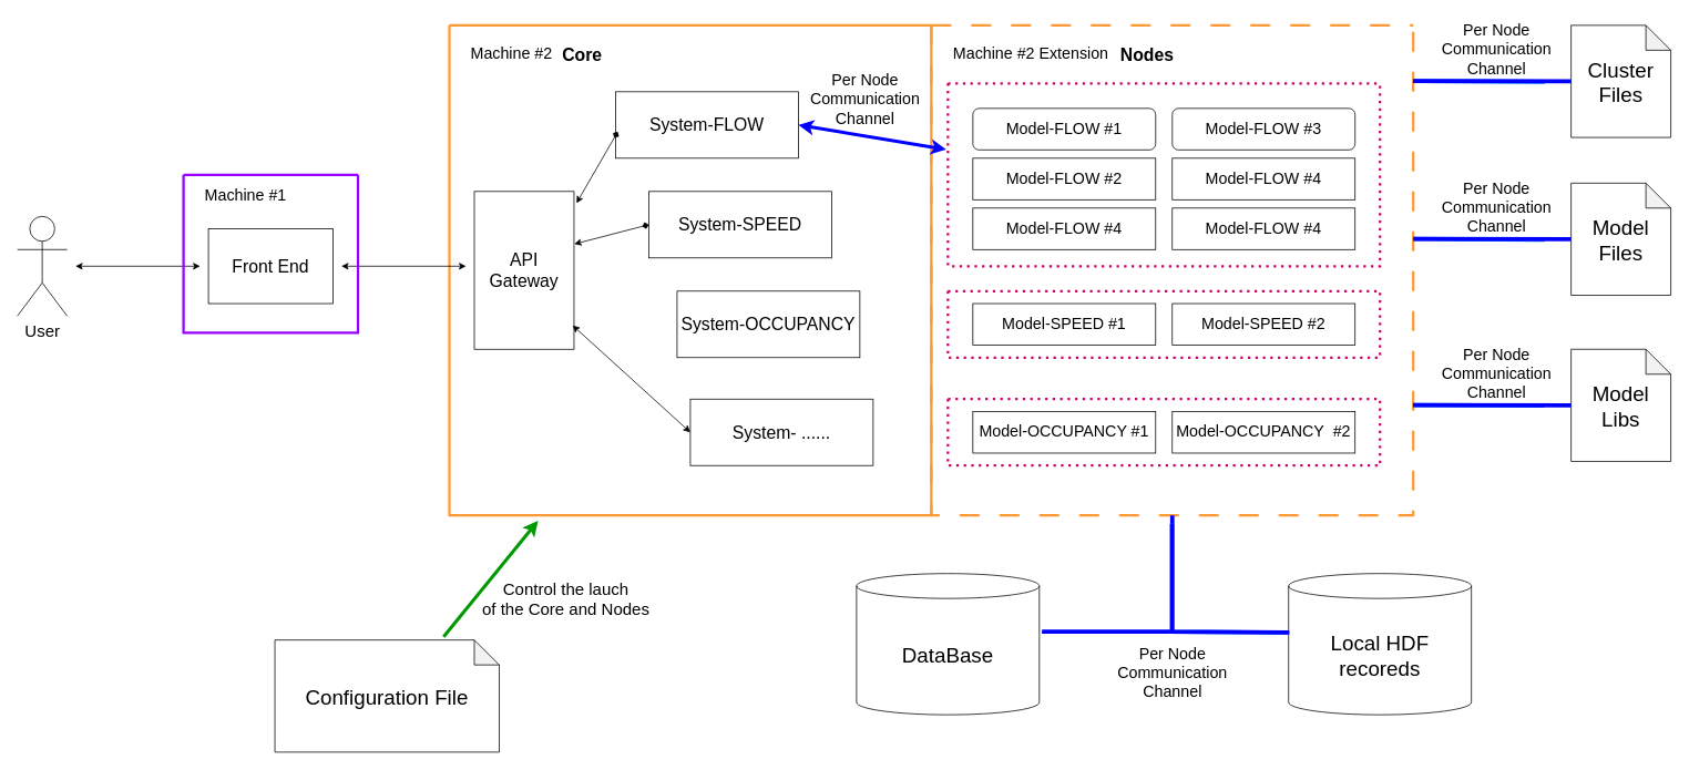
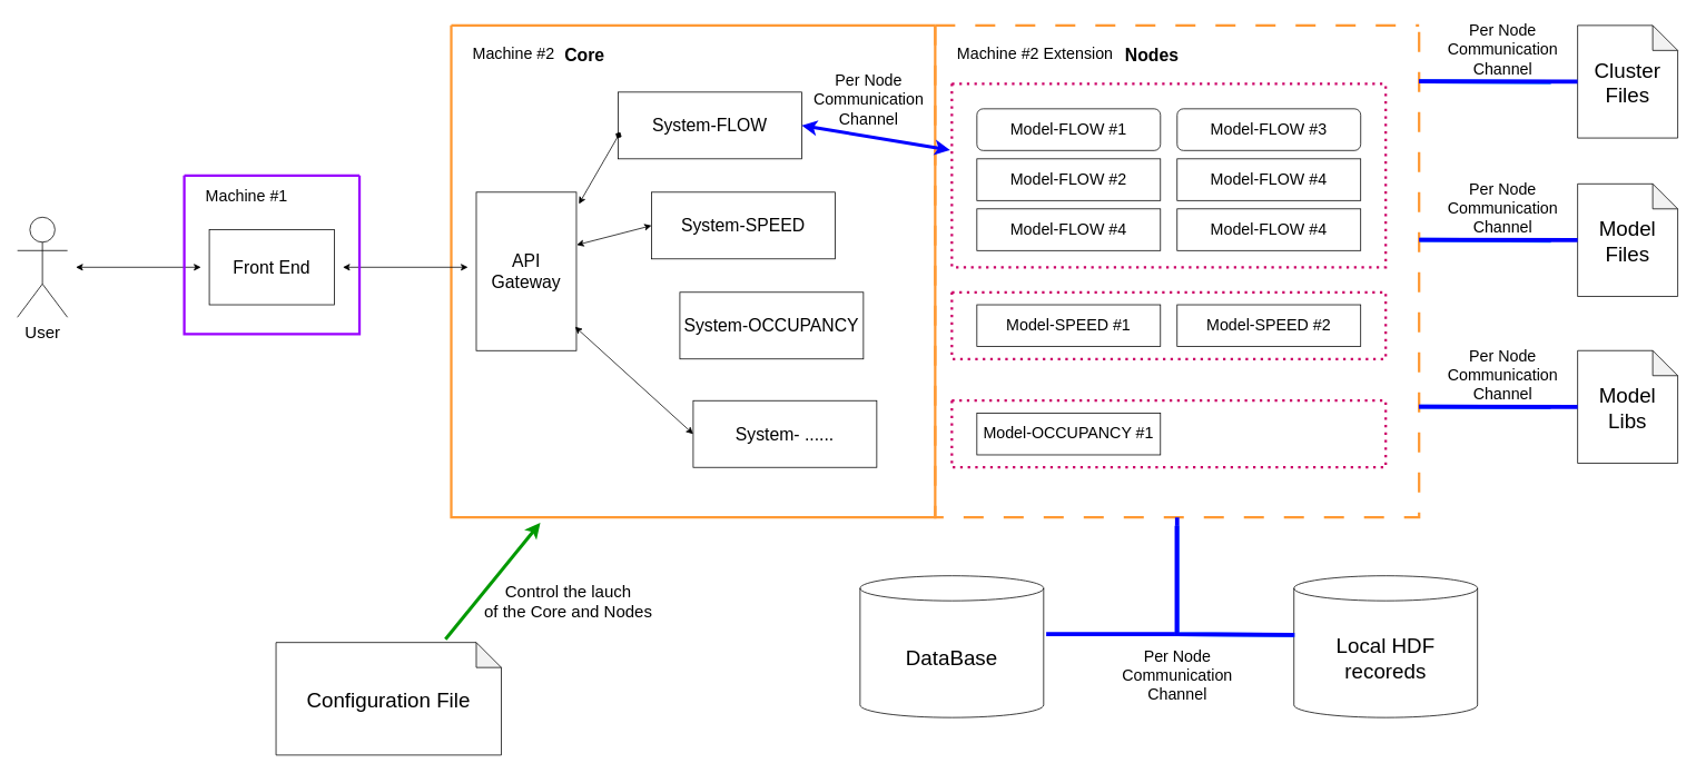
  <mxCell id="0" />
  <mxCell id="1" parent="0" />
  <mxCell id="2" value="" style="swimlane;startSize=0;strokeColor=#FF9933;strokeWidth=3;dashed=1;dashPattern=8 8;" vertex="1" parent="1"><mxGeometry x="1120" y="30" width="580" height="590" as="geometry" /></mxCell>
  <mxCell id="3" value="&lt;font style=&quot;font-size: 19px;&quot;&gt;Model-FLOW #1&lt;/font&gt;" style="whiteSpace=wrap;html=1;rounded=1;" vertex="1" parent="2"><mxGeometry x="50" y="100" width="220" height="50" as="geometry" /></mxCell>
  <mxCell id="4" value="&lt;font style=&quot;font-size: 19px;&quot;&gt;Model-FLOW #2&lt;/font&gt;" style="rounded=0;whiteSpace=wrap;html=1;" vertex="1" parent="2"><mxGeometry x="50" y="160" width="220" height="50" as="geometry" /></mxCell>
  <mxCell id="5" value="&lt;font style=&quot;font-size: 19px;&quot;&gt;Model-FLOW #3&lt;/font&gt;" style="whiteSpace=wrap;html=1;rounded=1;" vertex="1" parent="2"><mxGeometry x="290" y="100" width="220" height="50" as="geometry" /></mxCell>
  <mxCell id="6" value="&lt;font style=&quot;font-size: 19px;&quot;&gt;Model-FLOW #4&lt;/font&gt;" style="rounded=0;whiteSpace=wrap;html=1;" vertex="1" parent="2"><mxGeometry x="290" y="160" width="220" height="50" as="geometry" /></mxCell>
  <mxCell id="7" value="&lt;font style=&quot;font-size: 19px;&quot;&gt;Machine #2 Extension&lt;br&gt;&lt;/font&gt;" style="text;html=1;strokeColor=none;fillColor=none;align=center;verticalAlign=middle;whiteSpace=wrap;rounded=0;" vertex="1" parent="2"><mxGeometry x="20" y="20" width="200" height="30" as="geometry" /></mxCell>
  <mxCell id="8" value="&lt;font style=&quot;font-size: 19px;&quot;&gt;Model-FLOW #4&lt;/font&gt;" style="rounded=0;whiteSpace=wrap;html=1;" vertex="1" parent="2"><mxGeometry x="50" y="220" width="220" height="50" as="geometry" /></mxCell>
  <mxCell id="9" value="&lt;font style=&quot;font-size: 19px;&quot;&gt;Model-FLOW #4&lt;/font&gt;" style="rounded=0;whiteSpace=wrap;html=1;" vertex="1" parent="2"><mxGeometry x="290" y="220" width="220" height="50" as="geometry" /></mxCell>
  <mxCell id="10" value="&lt;font style=&quot;font-size: 19px;&quot;&gt;Model-SPEED #1&lt;/font&gt;" style="rounded=0;whiteSpace=wrap;html=1;" vertex="1" parent="2"><mxGeometry x="50" y="335" width="220" height="50" as="geometry" /></mxCell>
  <mxCell id="11" value="&lt;font style=&quot;font-size: 19px;&quot;&gt;Model-SPEED&amp;nbsp;#2&lt;/font&gt;" style="rounded=0;whiteSpace=wrap;html=1;" vertex="1" parent="2"><mxGeometry x="290" y="335" width="220" height="50" as="geometry" /></mxCell>
  <mxCell id="12" value="&lt;font style=&quot;font-size: 19px;&quot;&gt;Model-OCCUPANCY #1&lt;/font&gt;" style="rounded=0;whiteSpace=wrap;html=1;" vertex="1" parent="2"><mxGeometry x="50" y="465" width="220" height="50" as="geometry" /></mxCell>
- <mxCell id="13" value="&lt;font style=&quot;font-size: 19px;&quot;&gt;Model-OCCUPANCY&amp;nbsp;&amp;nbsp;#2&lt;/font&gt;" style="rounded=0;whiteSpace=wrap;html=1;" vertex="1" parent="2"><mxGeometry x="290" y="465" width="220" height="50" as="geometry" /></mxCell>
  <mxCell id="14" value="" style="swimlane;startSize=0;strokeColor=#CC0066;strokeWidth=3;dashed=1;dashPattern=1 2;" vertex="1" parent="2"><mxGeometry x="20" y="70" width="520" height="220" as="geometry" /></mxCell>
  <mxCell id="15" value="" style="swimlane;startSize=0;strokeColor=#CC0066;strokeWidth=3;dashed=1;dashPattern=1 2;" vertex="1" parent="2"><mxGeometry x="20" y="320" width="520" height="80" as="geometry" /></mxCell>
  <mxCell id="16" value="" style="swimlane;startSize=0;strokeColor=#CC0066;strokeWidth=3;dashed=1;dashPattern=1 2;" vertex="1" parent="2"><mxGeometry x="20" y="450" width="520" height="80" as="geometry" /></mxCell>
  <mxCell id="17" value="&lt;font style=&quot;font-size: 21px;&quot;&gt;&lt;b&gt;Nodes&lt;/b&gt;&lt;/font&gt;" style="text;html=1;strokeColor=none;fillColor=none;align=center;verticalAlign=middle;whiteSpace=wrap;rounded=0;" vertex="1" parent="2"><mxGeometry x="230" y="20" width="60" height="30" as="geometry" /></mxCell>
  <mxCell id="18" value="" style="swimlane;startSize=0;strokeColor=#FF9933;strokeWidth=3;" vertex="1" parent="1"><mxGeometry x="540" y="30" width="580" height="590" as="geometry" /></mxCell>
  <mxCell id="19" value="&lt;font style=&quot;font-size: 21px;&quot;&gt;API&lt;br&gt;Gateway&lt;/font&gt;" style="rounded=0;whiteSpace=wrap;html=1;" vertex="1" parent="18"><mxGeometry x="30" y="200" width="120" height="190" as="geometry" /></mxCell>
  <mxCell id="20" value="&lt;font style=&quot;font-size: 21px;&quot;&gt;System-FLOW&lt;/font&gt;" style="rounded=0;whiteSpace=wrap;html=1;" vertex="1" parent="18"><mxGeometry x="200" y="80" width="220" height="80" as="geometry" /></mxCell>
  <mxCell id="21" value="" style="endArrow=diamond;startArrow=classic;html=1;rounded=0;exitX=1.025;exitY=0.074;exitDx=0;exitDy=0;exitPerimeter=0;entryX=0.012;entryY=0.601;entryDx=0;entryDy=0;entryPerimeter=0;" edge="1" parent="18" source="19" target="20"><mxGeometry width="50" height="50" relative="1" as="geometry"><mxPoint x="170" y="210" as="sourcePoint" /><mxPoint x="270" y="120" as="targetPoint" /></mxGeometry></mxCell>
  <mxCell id="22" value="&lt;font style=&quot;font-size: 21px;&quot;&gt;System-SPEED&lt;/font&gt;" style="rounded=0;whiteSpace=wrap;html=1;" vertex="1" parent="18"><mxGeometry x="240" y="200" width="220" height="80" as="geometry" /></mxCell>
  <mxCell id="23" value="&lt;font style=&quot;font-size: 21px;&quot;&gt;System-OCCUPANCY&lt;/font&gt;" style="rounded=0;whiteSpace=wrap;html=1;" vertex="1" parent="18"><mxGeometry x="274" y="320" width="220" height="80" as="geometry" /></mxCell>
  <mxCell id="24" value="&lt;font style=&quot;font-size: 21px;&quot;&gt;System- ......&lt;/font&gt;" style="rounded=0;whiteSpace=wrap;html=1;" vertex="1" parent="18"><mxGeometry x="290" y="450" width="220" height="80" as="geometry" /></mxCell>
- <mxCell id="25" value="" style="endArrow=diamond;startArrow=classic;html=1;rounded=0;entryX=0;entryY=0.5;entryDx=0;entryDy=0;exitX=1.003;exitY=0.333;exitDx=0;exitDy=0;exitPerimeter=0;" edge="1" parent="18" source="19" target="22"><mxGeometry width="50" height="50" relative="1" as="geometry"><mxPoint x="170" y="270" as="sourcePoint" /><mxPoint x="270" y="240" as="targetPoint" /></mxGeometry></mxCell>
+ <mxCell id="25" value="" style="endArrow=classic;startArrow=classic;html=1;rounded=0;entryX=0;entryY=0.5;entryDx=0;entryDy=0;exitX=1.003;exitY=0.333;exitDx=0;exitDy=0;exitPerimeter=0;" edge="1" parent="18" source="19" target="22"><mxGeometry width="50" height="50" relative="1" as="geometry"><mxPoint x="170" y="270" as="sourcePoint" /><mxPoint x="270" y="240" as="targetPoint" /></mxGeometry></mxCell>
  <mxCell id="26" value="&lt;font style=&quot;font-size: 19px;&quot;&gt;Machine #2&lt;br&gt;&lt;/font&gt;" style="text;html=1;strokeColor=none;fillColor=none;align=center;verticalAlign=middle;whiteSpace=wrap;rounded=0;" vertex="1" parent="18"><mxGeometry x="20" y="20" width="110" height="30" as="geometry" /></mxCell>
  <mxCell id="27" value="" style="endArrow=classic;startArrow=classic;html=1;rounded=0;entryX=0;entryY=0.5;entryDx=0;entryDy=0;exitX=0.986;exitY=0.849;exitDx=0;exitDy=0;exitPerimeter=0;" edge="1" parent="18" source="19" target="24"><mxGeometry width="50" height="50" relative="1" as="geometry"><mxPoint x="180" y="320" as="sourcePoint" /><mxPoint x="280" y="370" as="targetPoint" /></mxGeometry></mxCell>
  <mxCell id="28" value="&lt;font style=&quot;font-size: 21px;&quot;&gt;&lt;b&gt;Core&lt;/b&gt;&lt;/font&gt;" style="text;html=1;strokeColor=none;fillColor=none;align=center;verticalAlign=middle;whiteSpace=wrap;rounded=0;" vertex="1" parent="18"><mxGeometry x="130" y="20" width="60" height="30" as="geometry" /></mxCell>
  <mxCell id="29" value="&lt;font style=&quot;font-size: 19px;&quot;&gt;Per Node&lt;br style=&quot;border-color: var(--border-color);&quot;&gt;Communication&lt;br style=&quot;border-color: var(--border-color);&quot;&gt;Channel&lt;/font&gt;" style="text;html=1;align=center;verticalAlign=middle;resizable=0;points=[];autosize=1;strokeColor=none;fillColor=none;" vertex="1" parent="18"><mxGeometry x="420" y="50" width="160" height="80" as="geometry" /></mxCell>
  <mxCell id="30" value="&lt;font style=&quot;font-size: 20px;&quot;&gt;User&lt;/font&gt;" style="shape=umlActor;verticalLabelPosition=bottom;verticalAlign=top;html=1;outlineConnect=0;" vertex="1" parent="1"><mxGeometry x="20" y="260" width="60" height="120" as="geometry" /></mxCell>
  <mxCell id="31" value="&lt;font style=&quot;font-size: 21px;&quot;&gt;Front End&lt;/font&gt;" style="rounded=0;whiteSpace=wrap;html=1;" vertex="1" parent="1"><mxGeometry x="250" y="275" width="150" height="90" as="geometry" /></mxCell>
  <mxCell id="32" value="" style="endArrow=classic;startArrow=classic;html=1;rounded=0;" edge="1" parent="1"><mxGeometry width="50" height="50" relative="1" as="geometry"><mxPoint x="90" y="320" as="sourcePoint" /><mxPoint x="240" y="320" as="targetPoint" /></mxGeometry></mxCell>
  <mxCell id="33" value="" style="endArrow=classic;startArrow=classic;html=1;rounded=0;" edge="1" parent="1"><mxGeometry width="50" height="50" relative="1" as="geometry"><mxPoint y="320" as="sourcePoint" x="410" /><mxPoint x="560" y="320" as="targetPoint" /></mxGeometry></mxCell>
  <mxCell id="34" value="" style="swimlane;startSize=0;strokeColor=#9900ff;strokeWidth=3;" vertex="1" parent="1"><mxGeometry x="220" y="210" width="210" height="190" as="geometry" /></mxCell>
  <mxCell id="35" value="&lt;font style=&quot;font-size: 19px;&quot;&gt;Machine #1&lt;/font&gt;" style="text;html=1;strokeColor=none;fillColor=none;align=center;verticalAlign=middle;whiteSpace=wrap;rounded=0;" vertex="1" parent="34"><mxGeometry x="20" y="10" width="110" height="30" as="geometry" /></mxCell>
  <mxCell id="36" value="&lt;font style=&quot;font-size: 25px;&quot;&gt;DataBase&lt;/font&gt;" style="shape=cylinder3;whiteSpace=wrap;html=1;boundedLbl=1;backgroundOutline=1;size=15;" vertex="1" parent="1"><mxGeometry x="1030" y="690" width="220" height="170" as="geometry" /></mxCell>
  <mxCell id="37" value="" style="endArrow=none;html=1;rounded=0;exitX=1.014;exitY=0.412;exitDx=0;exitDy=0;exitPerimeter=0;entryX=0.5;entryY=1;entryDx=0;entryDy=0;strokeColor=#0000FF;strokeWidth=5;" edge="1" parent="1" source="36" target="2"><mxGeometry width="50" height="50" relative="1" as="geometry"><mxPoint x="1100" y="550" as="sourcePoint" /><mxPoint x="1150" y="500" as="targetPoint" /><Array as="points"><mxPoint x="1410" y="760" /></Array></mxGeometry></mxCell>
  <mxCell id="38" value="&lt;font style=&quot;font-size: 25px;&quot;&gt;Model&lt;br&gt;Files&lt;/font&gt;" style="shape=note;whiteSpace=wrap;html=1;backgroundOutline=1;darkOpacity=0.05;" vertex="1" parent="1"><mxGeometry x="1890" y="220" width="120" height="135" as="geometry" /></mxCell>
  <mxCell id="39" value="" style="endArrow=none;html=1;rounded=0;strokeColor=#007FFF;strokeWidth=5;exitX=1.004;exitY=0.707;exitDx=0;exitDy=0;exitPerimeter=0;" edge="1" parent="1"><mxGeometry width="50" height="50" relative="1" as="geometry"><mxPoint x="1700.32" y="287.13" as="sourcePoint" /><mxPoint x="1858" y="288" as="targetPoint" /></mxGeometry></mxCell>
  <mxCell id="40" value="&lt;span style=&quot;font-size: 25px;&quot;&gt;Cluster Files&lt;/span&gt;" style="shape=note;whiteSpace=wrap;html=1;backgroundOutline=1;darkOpacity=0.05;" vertex="1" parent="1"><mxGeometry x="1890" y="30" width="120" height="135" as="geometry" /></mxCell>
  <mxCell id="41" value="" style="endArrow=none;html=1;rounded=0;strokeColor=#007FFF;strokeWidth=5;exitX=1.004;exitY=0.707;exitDx=0;exitDy=0;exitPerimeter=0;" edge="1" parent="1"><mxGeometry width="50" height="50" relative="1" as="geometry"><mxPoint x="1700" y="97" as="sourcePoint" /><mxPoint x="1858" y="98" as="targetPoint" /></mxGeometry></mxCell>
  <mxCell id="42" value="&lt;font style=&quot;font-size: 25px;&quot;&gt;Model&lt;br&gt;Libs&lt;/font&gt;" style="shape=note;whiteSpace=wrap;html=1;backgroundOutline=1;darkOpacity=0.05;" vertex="1" parent="1"><mxGeometry x="1890" y="420" width="120" height="135" as="geometry" /></mxCell>
  <mxCell id="43" value="" style="endArrow=none;html=1;rounded=0;strokeColor=#007FFF;strokeWidth=5;exitX=1.004;exitY=0.707;exitDx=0;exitDy=0;exitPerimeter=0;" edge="1" parent="1"><mxGeometry width="50" height="50" relative="1" as="geometry"><mxPoint x="1700" y="487.13" as="sourcePoint" /><mxPoint x="1857.68" y="488" as="targetPoint" /></mxGeometry></mxCell>
  <mxCell id="44" value="&lt;span style=&quot;font-size: 25px;&quot;&gt;Local HDF recoreds&lt;/span&gt;" style="shape=cylinder3;whiteSpace=wrap;html=1;boundedLbl=1;backgroundOutline=1;size=15;" vertex="1" parent="1"><mxGeometry x="1550" y="690" width="220" height="170" as="geometry" /></mxCell>
  <mxCell id="45" value="" style="endArrow=none;html=1;rounded=0;strokeColor=#3399FF;strokeWidth=5;exitX=0.003;exitY=0.42;exitDx=0;exitDy=0;exitPerimeter=0;" edge="1" parent="1" source="44"><mxGeometry width="50" height="50" relative="1" as="geometry"><mxPoint x="1520" y="760" as="sourcePoint" /><mxPoint x="1410" y="630" as="targetPoint" /><Array as="points"><mxPoint x="1410" y="760" /></Array></mxGeometry></mxCell>
  <mxCell id="46" value="&lt;font style=&quot;font-size: 25px;&quot;&gt;Configuration File&lt;/font&gt;" style="shape=note;whiteSpace=wrap;html=1;backgroundOutline=1;darkOpacity=0.05;" vertex="1" parent="1"><mxGeometry x="330" y="770" width="270" height="135" as="geometry" /></mxCell>
  <mxCell id="47" value="" style="endArrow=classic;html=1;rounded=0;exitX=0.752;exitY=-0.029;exitDx=0;exitDy=0;exitPerimeter=0;entryX=0.184;entryY=1.011;entryDx=0;entryDy=0;entryPerimeter=0;strokeWidth=4;fontColor=#CC00CC;strokeColor=#009900;" edge="1" parent="1" source="46" target="18"><mxGeometry width="50" height="50" relative="1" as="geometry"><mxPoint x="1070" y="460" as="sourcePoint" /><mxPoint x="1120" y="410" as="targetPoint" /></mxGeometry></mxCell>
  <mxCell id="48" value="" style="endArrow=classic;startArrow=classic;html=1;rounded=0;exitX=1;exitY=0.5;exitDx=0;exitDy=0;entryX=-0.004;entryY=0.361;entryDx=0;entryDy=0;entryPerimeter=0;strokeColor=#0000FF;strokeWidth=4;" edge="1" parent="1" source="20" target="14"><mxGeometry width="50" height="50" relative="1" as="geometry"><mxPoint x="1070" y="460" as="sourcePoint" /><mxPoint x="1120" y="410" as="targetPoint" /></mxGeometry></mxCell>
  <mxCell id="49" value="" style="endArrow=none;html=1;rounded=0;strokeColor=#0000FF;strokeWidth=5;exitX=1.004;exitY=0.707;exitDx=0;exitDy=0;exitPerimeter=0;entryX=0;entryY=0.5;entryDx=0;entryDy=0;entryPerimeter=0;" edge="1" parent="1" target="40"><mxGeometry width="50" height="50" relative="1" as="geometry"><mxPoint x="1699.68" y="97" as="sourcePoint" /><mxPoint x="1857.68" y="98" as="targetPoint" /></mxGeometry></mxCell>
  <mxCell id="50" value="" style="endArrow=none;html=1;rounded=0;strokeColor=#0000FF;strokeWidth=5;exitX=1.004;exitY=0.707;exitDx=0;exitDy=0;exitPerimeter=0;entryX=0;entryY=0.5;entryDx=0;entryDy=0;entryPerimeter=0;" edge="1" parent="1" target="38"><mxGeometry width="50" height="50" relative="1" as="geometry"><mxPoint x="1700" y="287.13" as="sourcePoint" /><mxPoint x="1857.68" y="288" as="targetPoint" /></mxGeometry></mxCell>
  <mxCell id="51" value="" style="endArrow=none;html=1;rounded=0;strokeColor=#0000FF;strokeWidth=5;exitX=1.004;exitY=0.707;exitDx=0;exitDy=0;exitPerimeter=0;entryX=0;entryY=0.5;entryDx=0;entryDy=0;entryPerimeter=0;" edge="1" parent="1" target="42"><mxGeometry width="50" height="50" relative="1" as="geometry"><mxPoint x="1699.68" y="487.13" as="sourcePoint" /><mxPoint x="1857.36" y="488" as="targetPoint" /></mxGeometry></mxCell>
  <mxCell id="52" value="" style="endArrow=none;html=1;rounded=0;strokeColor=#0000FF;strokeWidth=5;exitX=0.003;exitY=0.42;exitDx=0;exitDy=0;exitPerimeter=0;" edge="1" parent="1"><mxGeometry width="50" height="50" relative="1" as="geometry"><mxPoint x="1550.68" y="761" as="sourcePoint" /><mxPoint x="1409.68" y="630" as="targetPoint" /><Array as="points"><mxPoint x="1409.68" y="760" /></Array></mxGeometry></mxCell>
  <mxCell id="53" value="&lt;font style=&quot;font-size: 19px;&quot;&gt;Per Node&lt;br style=&quot;border-color: var(--border-color);&quot;&gt;Communication&lt;br style=&quot;border-color: var(--border-color);&quot;&gt;Channel&lt;/font&gt;" style="text;html=1;align=center;verticalAlign=middle;resizable=0;points=[];autosize=1;strokeColor=none;fillColor=none;" vertex="1" parent="1"><mxGeometry x="1720" y="20" width="160" height="80" as="geometry" /></mxCell>
  <mxCell id="54" value="&lt;font style=&quot;font-size: 19px;&quot;&gt;Per Node&lt;br style=&quot;border-color: var(--border-color);&quot;&gt;Communication&lt;br style=&quot;border-color: var(--border-color);&quot;&gt;Channel&lt;/font&gt;" style="text;html=1;align=center;verticalAlign=middle;resizable=0;points=[];autosize=1;strokeColor=none;fillColor=none;" vertex="1" parent="1"><mxGeometry x="1720" y="210" width="160" height="80" as="geometry" /></mxCell>
  <mxCell id="55" value="&lt;font style=&quot;font-size: 19px;&quot;&gt;Per Node&lt;br style=&quot;border-color: var(--border-color);&quot;&gt;Communication&lt;br style=&quot;border-color: var(--border-color);&quot;&gt;Channel&lt;/font&gt;" style="text;html=1;align=center;verticalAlign=middle;resizable=0;points=[];autosize=1;strokeColor=none;fillColor=none;" vertex="1" parent="1"><mxGeometry x="1720" y="410" width="160" height="80" as="geometry" /></mxCell>
  <mxCell id="56" value="&lt;font style=&quot;font-size: 19px;&quot;&gt;Per Node&lt;br style=&quot;border-color: var(--border-color);&quot;&gt;Communication&lt;br style=&quot;border-color: var(--border-color);&quot;&gt;Channel&lt;/font&gt;" style="text;html=1;align=center;verticalAlign=middle;resizable=0;points=[];autosize=1;strokeColor=none;fillColor=none;" vertex="1" parent="1"><mxGeometry x="1330" y="770" width="160" height="80" as="geometry" /></mxCell>
  <mxCell id="57" value="&lt;font style=&quot;font-size: 20px;&quot;&gt;Control the lauch &lt;br&gt;of the Core and Nodes&lt;/font&gt;" style="text;html=1;align=center;verticalAlign=middle;resizable=0;points=[];autosize=1;strokeColor=none;fillColor=none;" vertex="1" parent="1"><mxGeometry x="570" y="690" width="220" height="60" as="geometry" /></mxCell>
